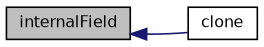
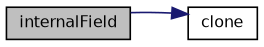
  digraph {
    rankdir=LR
    fontname="DejaVu Sans"
    node [color=black fontname="DejaVu Sans" fontsize=10 shape=record]
    n1 [fillcolor=grey75 fontcolor=black height=0.2 label=internalField style=filled width=0.4]
    n2 [height=0.2 label=clone width=0.4]
-   n1 -> n2 [color=midnightblue dir=back fontname="DejaVu Sans" fontsize=10 labelfontname=FreeSans labelfontsize=10 style=solid]
+   n2 -> n1 [color=midnightblue dir=back fontname="DejaVu Sans" fontsize=10 labelfontname=FreeSans labelfontsize=10 style=solid]
  }
